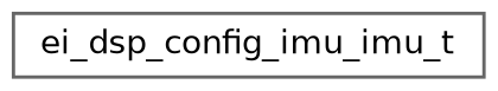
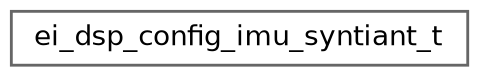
  digraph {
    rankdir=LR
-   n1 [color=grey40 fillcolor=white fontname=Helvetica fontsize=10 height=0.2 label=ei_dsp_config_imu_imu_t shape=box style=filled width=0.4]
+   n1 [color=grey40 fillcolor=white fontname=Helvetica fontsize=10 height=0.2 label=ei_dsp_config_imu_syntiant_t shape=box style=filled width=0.4]
  }
